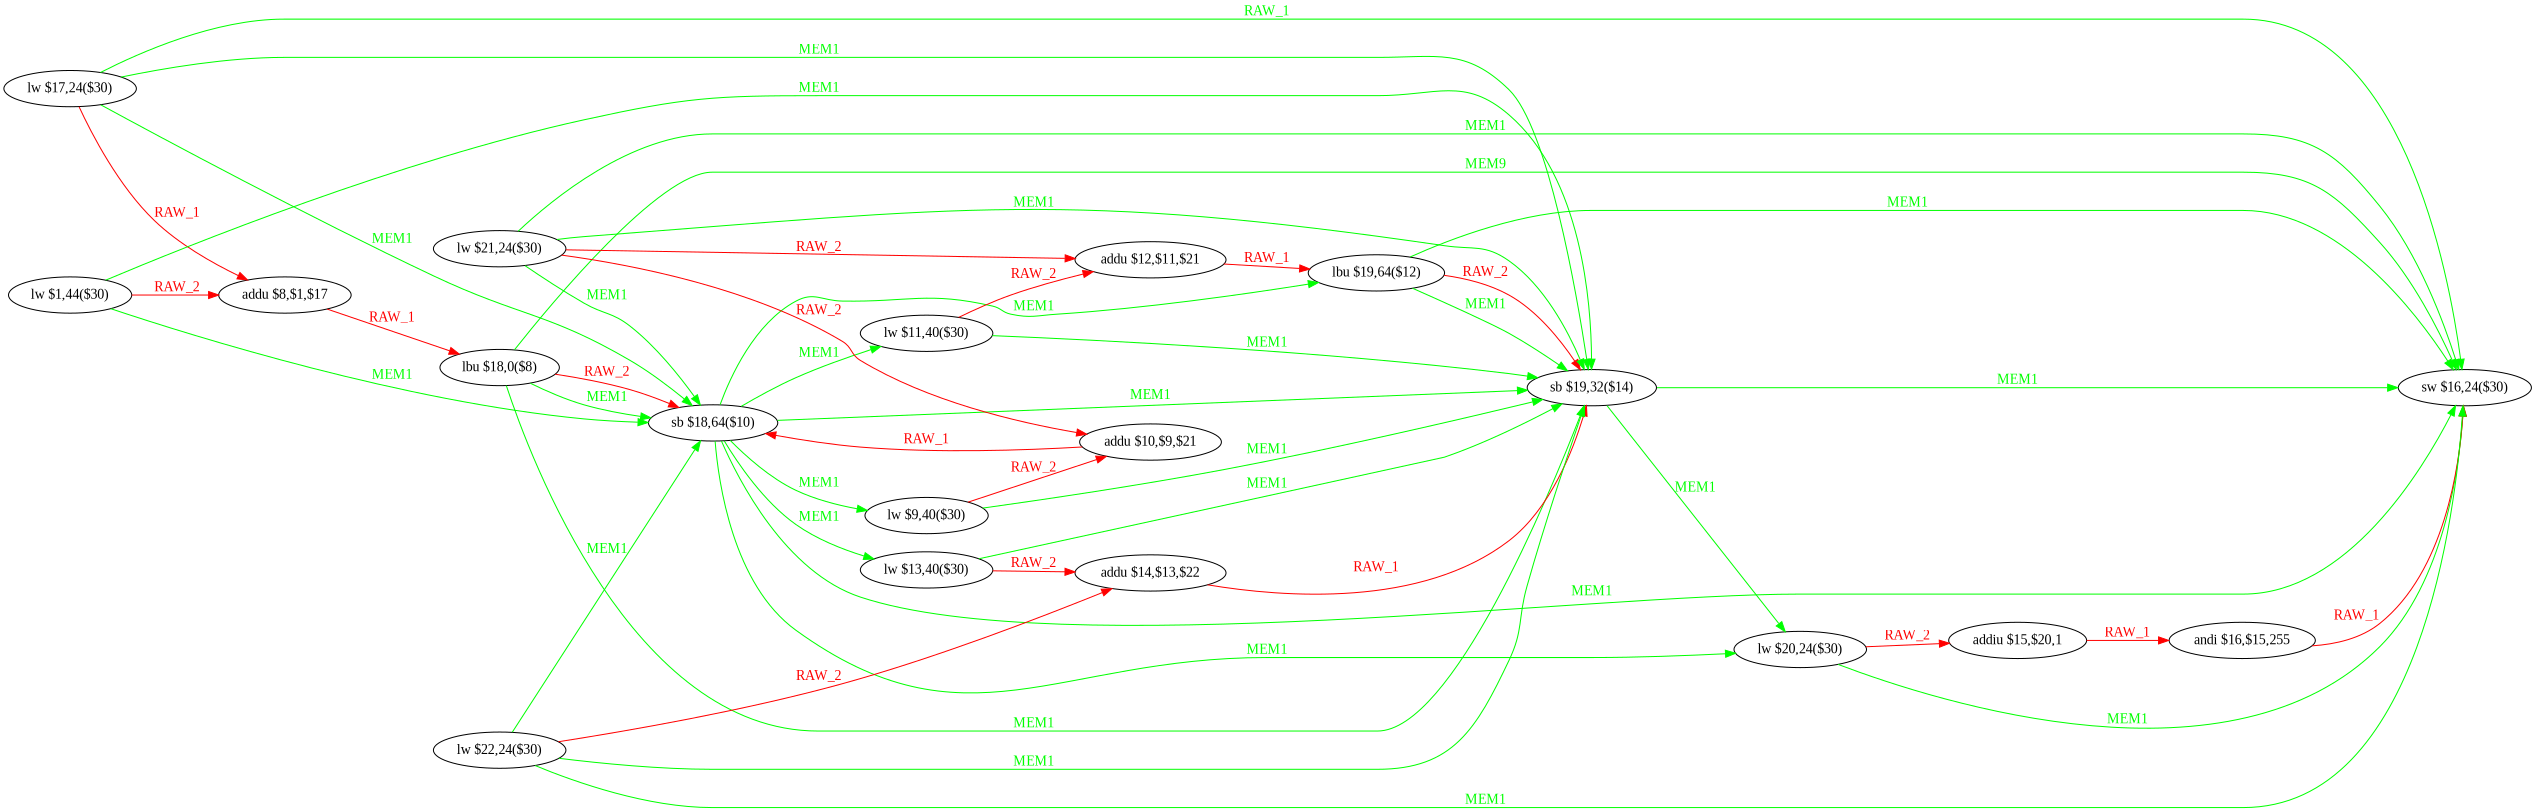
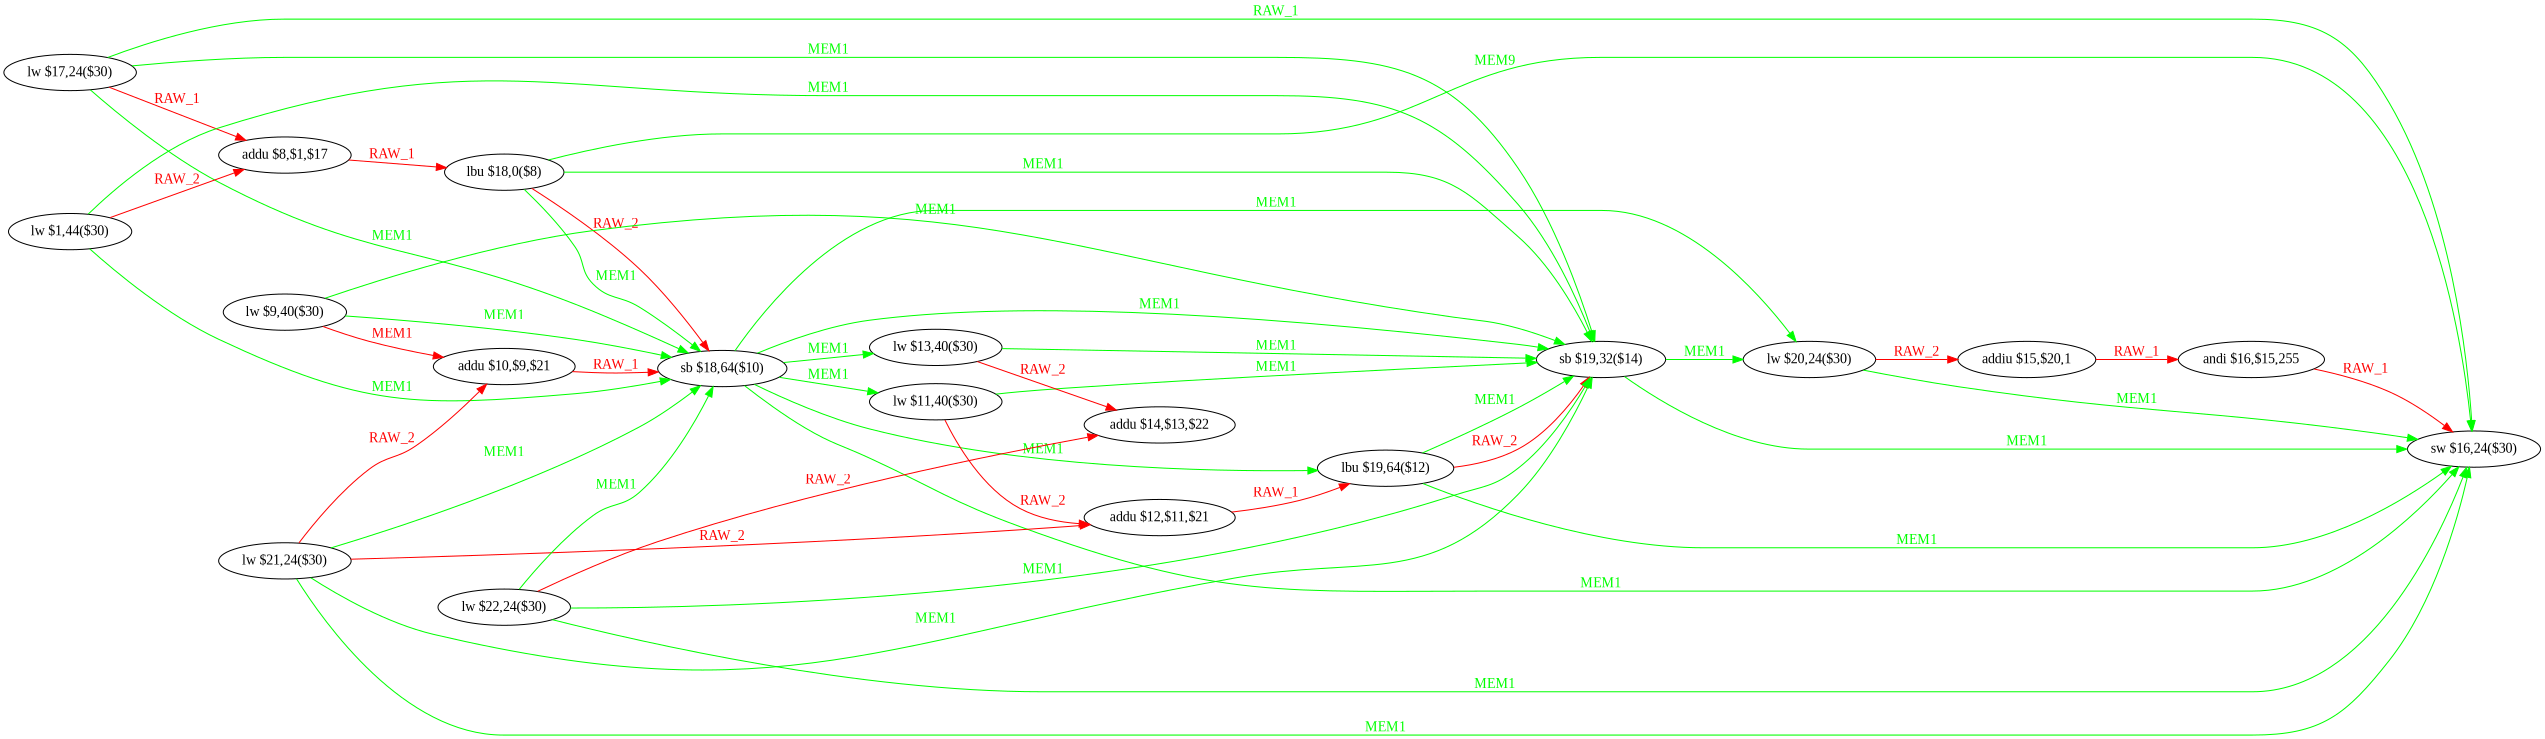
  digraph {
    fontname="Liberation Serif"
    rankdir=LR
    node [fontname="Liberation Serif" shape=ellipse]
    edge [color=green fontcolor=green fontname="Liberation Serif"]
    n1 [label="lw $17,24($30)"]
    n2 [label="addu $8,$1,$17"]
    n3 [label="sb $18,64($10)"]
    n4 [label="sb $19,32($14)"]
    n5 [label="sw $16,24($30)"]
    n6 [label="lbu $18,0($8)"]
    n7 [label="lw $11,40($30)"]
    n8 [label="lbu $19,64($12)"]
    n9 [label="lw $13,40($30)"]
    n10 [label="lw $20,24($30)"]
    n11 [label="addu $12,$11,$21"]
    n12 [label="addu $14,$13,$22"]
    n13 [label="addiu $15,$20,1"]
    n14 [label="andi $16,$15,255"]
    n15 [label="lw $1,44($30)"]
    n16 [label="lw $21,24($30)"]
    n17 [label="addu $10,$9,$21"]
    n18 [label="lw $9,40($30)"]
    n19 [label="lw $22,24($30)"]
    n1 -> n2 [color=red fontcolor=red label=RAW_1]
    n1 -> n3 [label=MEM1]
    n1 -> n4 [label=MEM1]
    n1 -> n5 [label=RAW_1]
    n2 -> n6 [color=red fontcolor=red label=RAW_1]
    n3 -> n4 [label=MEM1]
    n3 -> n5 [label=MEM1]
    n3 -> n7 [label=MEM1]
    n3 -> n8 [label=MEM1]
    n3 -> n9 [label=MEM1]
    n3 -> n10 [label=MEM1]
    n4 -> n5 [label=MEM1]
    n4 -> n10 [label=MEM1]
    n6 -> n3 [label=MEM1]
    n6 -> n3 [color=red fontcolor=red label=RAW_2]
    n6 -> n4 [label=MEM1]
    n6 -> n5 [label=MEM9]
    n7 -> n4 [label=MEM1]
    n7 -> n11 [color=red fontcolor=red label=RAW_2]
    n8 -> n4 [label=MEM1]
    n8 -> n4 [color=red fontcolor=red label=RAW_2]
    n8 -> n5 [label=MEM1]
    n9 -> n4 [label=MEM1]
    n9 -> n12 [color=red fontcolor=red label=RAW_2]
    n10 -> n5 [label=MEM1]
    n10 -> n13 [color=red fontcolor=red label=RAW_2]
    n11 -> n8 [color=red fontcolor=red label=RAW_1]
-   n12 -> n4 [color=red fontcolor=red label=RAW_1]
    n13 -> n14 [color=red fontcolor=red label=RAW_1]
    n14 -> n5 [color=red fontcolor=red label=RAW_1]
    n15 -> n2 [color=red fontcolor=red label=RAW_2]
    n15 -> n3 [label=MEM1]
    n15 -> n4 [label=MEM1]
    n16 -> n3 [label=MEM1]
    n16 -> n4 [label=MEM1]
    n16 -> n5 [label=MEM1]
    n16 -> n11 [color=red fontcolor=red label=RAW_2]
    n16 -> n17 [color=red fontcolor=red label=RAW_2]
    n17 -> n3 [color=red fontcolor=red label=RAW_1]
-   n3 -> n18 [label=MEM1]
+   n18 -> n3 [label=MEM1]
    n18 -> n4 [label=MEM1]
-   n18 -> n17 [color=red fontcolor=red label=RAW_2]
+   n18 -> n17 [color=red fontcolor=red label=MEM1]
    n19 -> n3 [label=MEM1]
    n19 -> n4 [label=MEM1]
    n19 -> n5 [label=MEM1]
    n19 -> n12 [color=red fontcolor=red label=RAW_2]
  }
